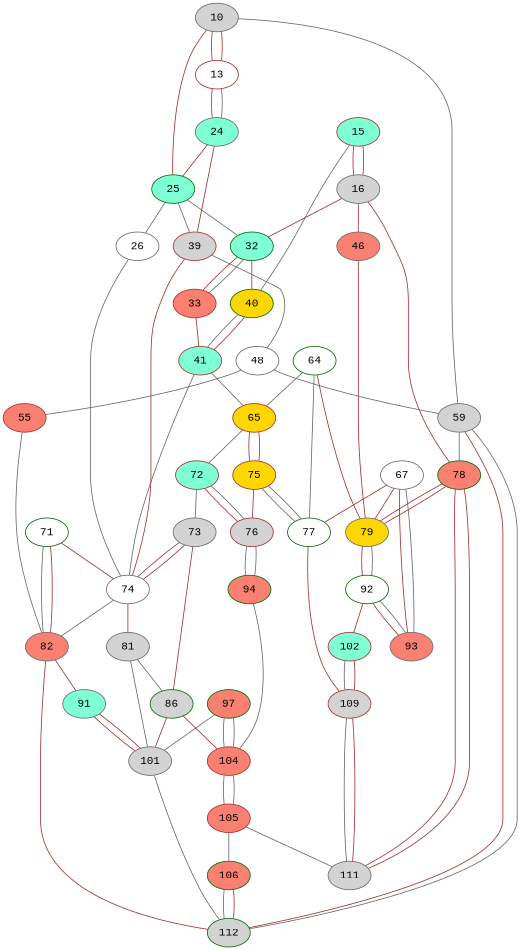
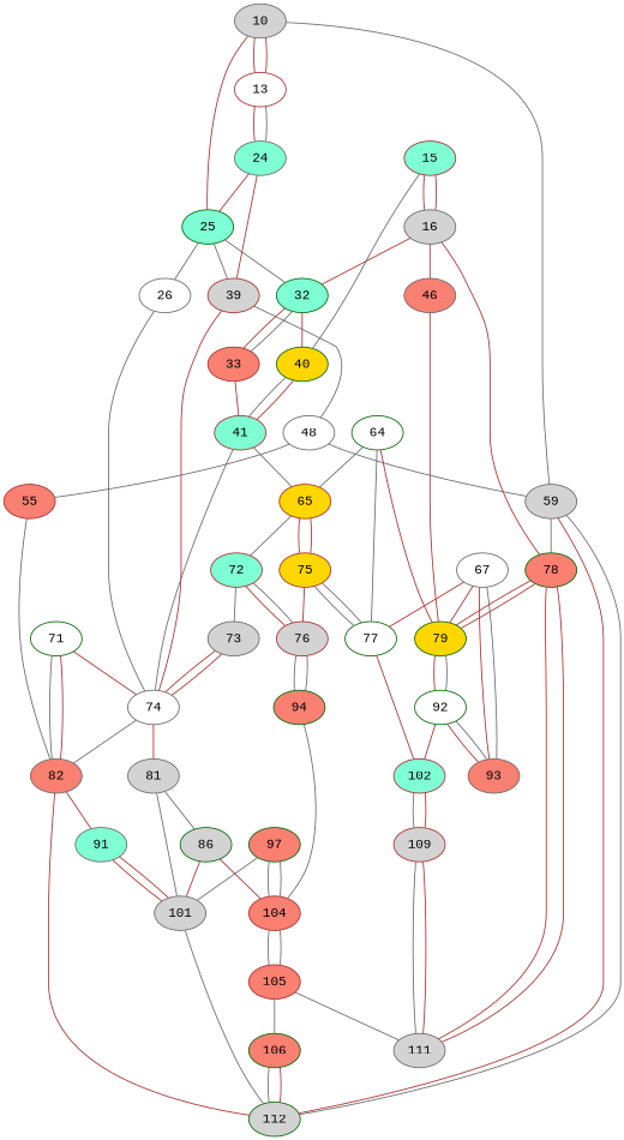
  graph {
    fontname="Liberation Mono"
    node [color=gray40 fillcolor=lightgrey fontname="Liberation Mono" style=filled]
    edge [color=brown fontname="Liberation Mono"]
    10 [super="+5"]
    13 [color=brown fillcolor=white]
    25 [color=darkgreen fillcolor=aquamarine super="+21+20"]
    59 [super="+3"]
    24 [fillcolor=aquamarine super="+23"]
    32 [color=darkgreen fillcolor=aquamarine super="+31+27+28"]
    39 [color=brown super="+36+29"]
    26 [fillcolor=white]
    78 [color=darkgreen fillcolor=salmon super="+2"]
    112 [color=darkgreen super="+108+107+103"]
    15 [color=brown fillcolor=aquamarine]
    16 [super="+7+14"]
    40 [color=darkgreen fillcolor=gold]
    46 [fillcolor=salmon super="+42"]
    41 [color=brown fillcolor=aquamarine super="+38"]
    33 [color=brown fillcolor=salmon]
-   79 [fillcolor=gold super="+62+63"]
+   79 [color=darkgreen fillcolor=gold super="+62+63"]
    111 [super="+110"]
    74 [fillcolor=white super="+69+70"]
    48 [fillcolor=white super="+47"]
    82 [fillcolor=salmon super="+61"]
    81 [super="+80"]
    65 [color=brown fillcolor=gold super="+54"]
    55 [color=brown fillcolor=salmon super="+52"]
    72 [color=brown fillcolor=aquamarine]
    75 [color=brown fillcolor=gold]
    92 [color=darkgreen fillcolor=white]
    91 [fillcolor=aquamarine]
    64 [color=darkgreen fillcolor=white super="+44"]
    77 [color=darkgreen fillcolor=white super="+68"]
    109 [color=brown super="+99+98"]
    73
    76 [color=brown]
    67 [fillcolor=white super="+66"]
    93 [fillcolor=salmon]
    71 [color=darkgreen fillcolor=white]
    86 [color=darkgreen super="+83+85+84"]
    94 [color=darkgreen fillcolor=salmon]
    101 [super="+89+90"]
    104 [color=brown fillcolor=salmon super="+95+96"]
    102 [color=brown fillcolor=aquamarine]
    105 [color=brown fillcolor=salmon]
    97 [color=darkgreen fillcolor=salmon]
    106 [color=darkgreen fillcolor=salmon]
    10 -- 13 [weight=2]
    10 -- 13
    10 -- 25
    10 -- 59 [color=gray40]
    13 -- 24
    13 -- 24 [color=gray40]
    25 -- 32 [color=gray40 weight=2]
    25 -- 39 [color=gray40]
    25 -- 26 [color=gray40 weight=2]
    59 -- 78 [color=gray40 weight=2]
    59 -- 112 [weight=2]
    59 -- 112 [color=gray40]
    24 -- 25
    24 -- 39 [weight=2]
    32 -- 40
    32 -- 33 [weight=2]
    32 -- 33 [color=gray40]
    39 -- 74
    39 -- 48 [color=gray40 weight=2]
    26 -- 74 [color=gray40]
    78 -- 79
    78 -- 79
    78 -- 111
    78 -- 111
    15 -- 16 [weight=2]
    15 -- 16
    15 -- 40 [color=gray40]
    16 -- 32 [weight=2]
    16 -- 78 [weight=2]
    16 -- 46 [weight=2]
    40 -- 41 [color=gray40]
    40 -- 41
    46 -- 79 [weight=2]
    41 -- 74 [color=gray40]
    41 -- 65 [color=gray40 weight=2]
    33 -- 41
    79 -- 92
    79 -- 92 [color=gray40]
    74 -- 82 [color=gray40]
    74 -- 81 [weight=2]
    48 -- 59 [color=gray40]
    48 -- 55 [color=gray40 weight=2]
    82 -- 112
    82 -- 91
    81 -- 86 [color=gray40]
    81 -- 101 [color=gray40]
    65 -- 72 [color=gray40]
    65 -- 75
    65 -- 75
    55 -- 82 [color=gray40 weight=2]
    72 -- 73 [color=gray40]
    72 -- 76
    72 -- 76 [color=gray40]
    75 -- 77 [color=gray40]
    75 -- 77 [color=gray40]
    75 -- 76
    92 -- 93
    92 -- 93 [color=gray40]
    92 -- 102
    91 -- 101 [weight=2]
    91 -- 101
    64 -- 79
    64 -- 65 [color=gray40 weight=2]
    64 -- 77 [color=gray40]
-   77 -- 109
+   77 -- 102
    109 -- 111 [color=gray40 weight=2]
    109 -- 111
    73 -- 74
    73 -- 74
-   73 -- 86
    76 -- 94 [color=gray40]
    76 -- 94 [color=gray40]
    67 -- 79
    67 -- 77
    67 -- 93 [weight=2]
    67 -- 93 [color=gray40]
    71 -- 74
    71 -- 82 [color=gray40 weight=2]
    71 -- 82
    86 -- 101
    86 -- 104
    94 -- 104 [color=gray40]
    101 -- 112 [color=gray40 weight=2]
    104 -- 105 [color=gray40]
    104 -- 105 [color=gray40]
    102 -- 109 [color=gray40 weight=2]
    102 -- 109
    105 -- 111 [color=gray40]
    105 -- 106 [color=gray40]
    97 -- 101 [color=gray40]
    97 -- 104 [color=gray40 weight=2]
    97 -- 104 [color=gray40]
    106 -- 112 [color=gray40 weight=2]
    106 -- 112
  }
